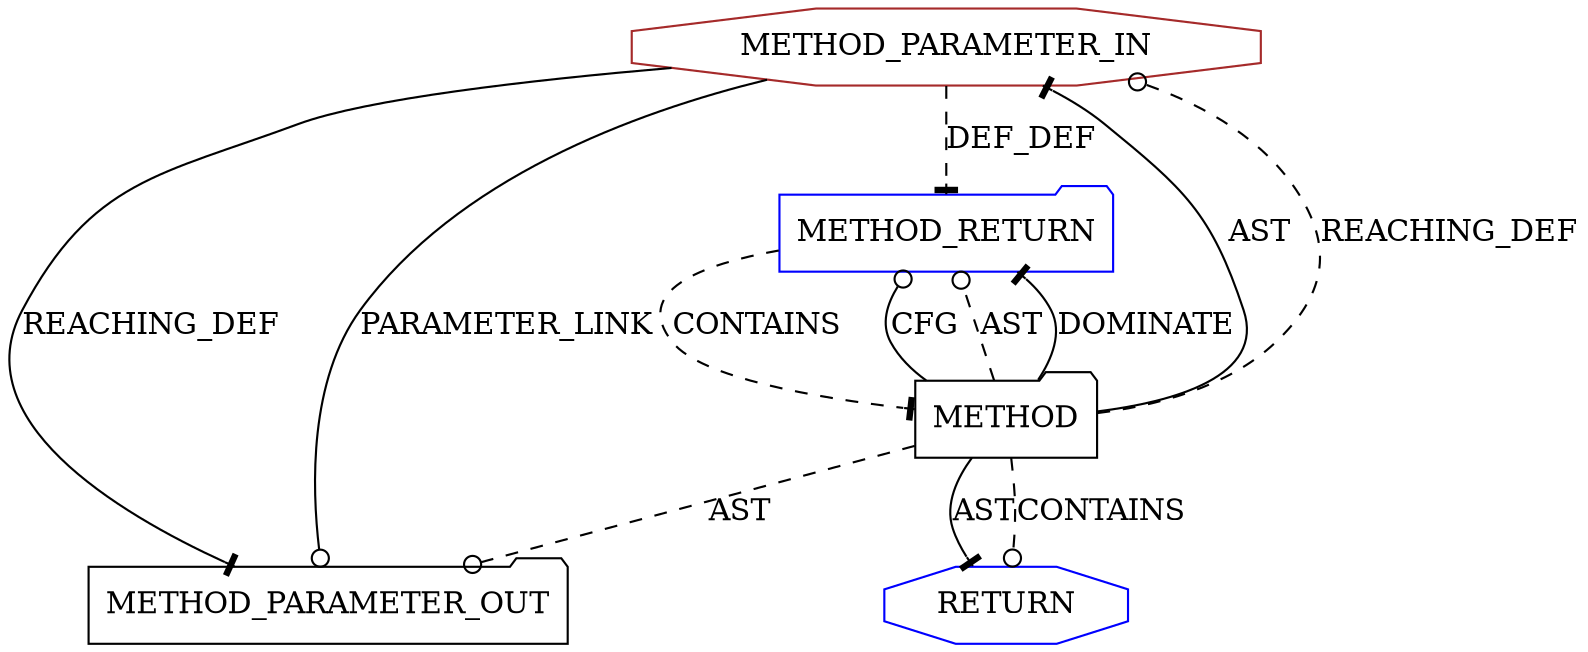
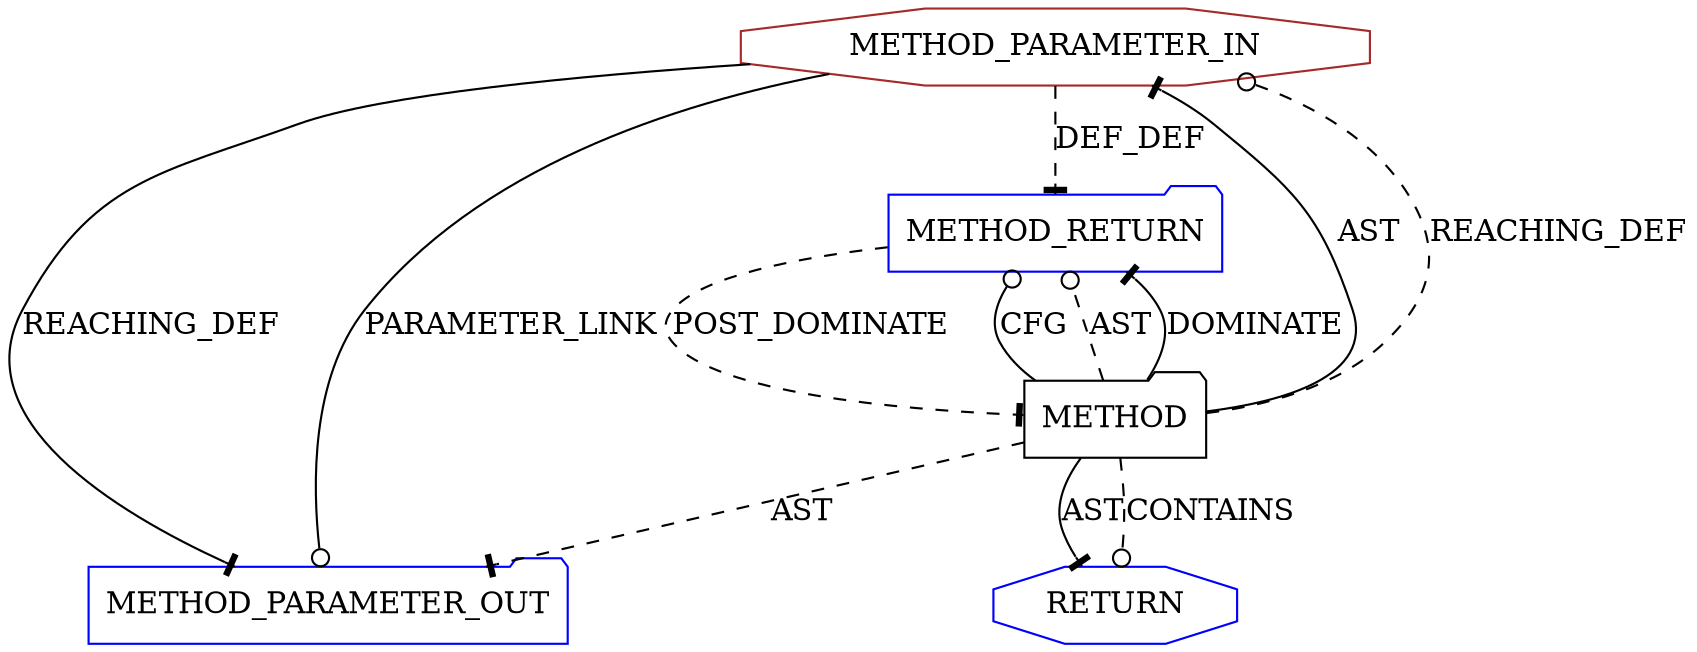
  digraph {
    node [CODE=p1 EVALUATION_STRATEGY=BY_VALUE ORDER=1 TYPE_FULL_NAME=ANY color=black shape=folder]
    edge [arrowhead=tee style=solid]
    n1 [INDEX=1 IS_VARIADIC=false NAME=p1 color=brown label=METHOD_PARAMETER_IN shape=octagon]
-   n2 [INDEX=1 IS_VARIADIC=false NAME=p1 label=METHOD_PARAMETER_OUT]
+   n2 [INDEX=1 IS_VARIADIC=false NAME=p1 color=blue label=METHOD_PARAMETER_OUT]
    n3 [CODE=RET ORDER=2 color=blue label=METHOD_RETURN]
    n4 [AST_PARENT_FULL_NAME="<global>" AST_PARENT_TYPE=NAMESPACE_BLOCK CODE="<empty>" FILENAME="<empty>" FULL_NAME="<operator>.indirection" IS_EXTERNAL=true NAME="<operator>.indirection" ORDER=0 label=METHOD EVALUATION_STRATEGY="" TYPE_FULL_NAME=""]
    n5 [ARGUMENT_INDEX=1 CODE="<empty>" color=blue label=RETURN shape=octagon EVALUATION_STRATEGY=""]
    n1 -> n2 [VARIABLE=p1 label=REACHING_DEF]
    n1 -> n2 [arrowhead=odot label=PARAMETER_LINK]
    n1 -> n3 [VARIABLE=p1 label=DEF_DEF style=dashed]
-   n3 -> n4 [label=CONTAINS style=dashed]
+   n3 -> n4 [label=POST_DOMINATE style=dashed]
    n4 -> n1 [label=AST]
    n4 -> n1 [arrowhead=odot label=REACHING_DEF style=dashed]
-   n4 -> n2 [arrowhead=odot label=AST style=dashed]
+   n4 -> n2 [label=AST style=dashed]
    n4 -> n3 [arrowhead=odot label=CFG]
    n4 -> n3 [arrowhead=odot label=AST style=dashed]
    n4 -> n3 [label=DOMINATE]
    n4 -> n5 [label=AST]
    n4 -> n5 [arrowhead=odot label=CONTAINS style=dashed]
  }
